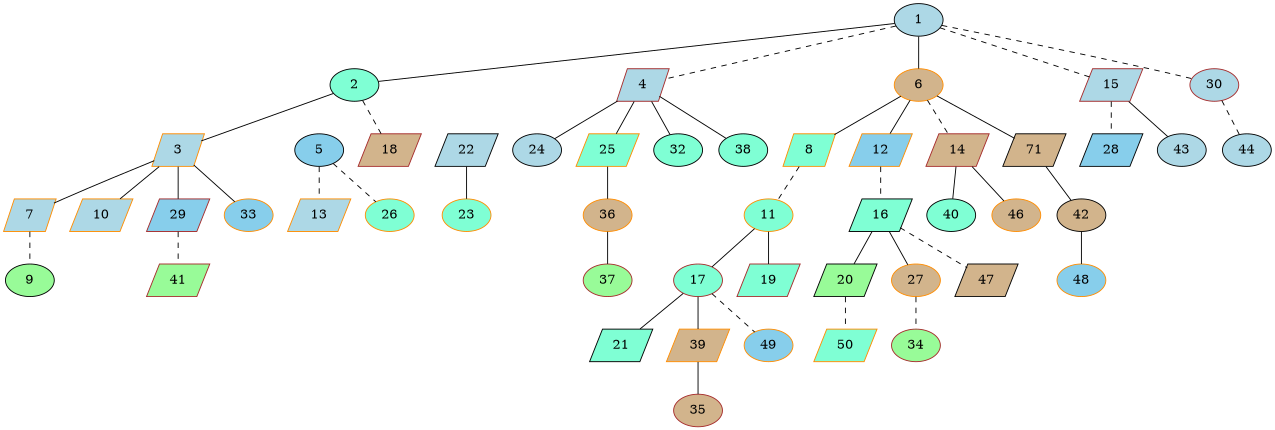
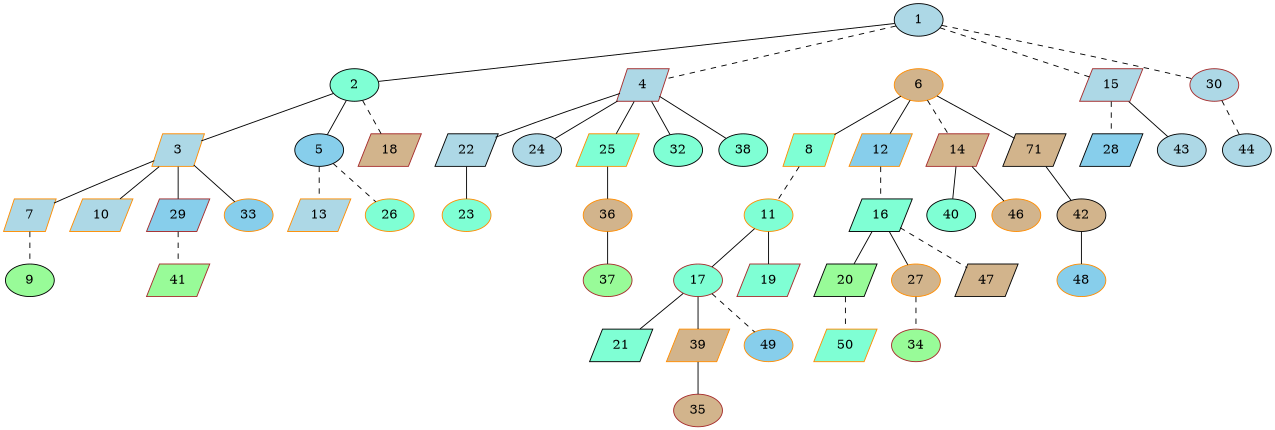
  graph {
    node [color=darkorange fillcolor=aquamarine shape=ellipse style=filled]
    edge [style=solid]
    1 [color=black fillcolor=lightblue]
    2 [color=black]
    4 [color=brown fillcolor=lightblue shape=parallelogram]
    6 [fillcolor=tan]
    15 [color=brown fillcolor=lightblue shape=parallelogram]
    30 [color=brown fillcolor=lightblue]
    3 [fillcolor=lightblue shape=parallelogram]
    5 [color=black fillcolor=skyblue]
    18 [color=brown fillcolor=tan shape=parallelogram]
    22 [color=black fillcolor=lightblue shape=parallelogram]
    24 [color=black fillcolor=lightblue]
    25 [shape=parallelogram]
    32 [color=black]
    38 [color=black]
    8 [shape=parallelogram]
    12 [fillcolor=skyblue shape=parallelogram]
    14 [color=brown fillcolor=tan shape=parallelogram]
    n18 [color=black fillcolor=tan label=71 shape=parallelogram]
    28 [color=black fillcolor=skyblue shape=parallelogram]
    43 [color=black fillcolor=lightblue]
    44 [color=black fillcolor=lightblue]
    7 [fillcolor=lightblue shape=parallelogram]
    10 [fillcolor=lightblue shape=parallelogram]
    29 [color=brown fillcolor=skyblue shape=parallelogram]
    33 [fillcolor=skyblue]
    13 [fillcolor=lightblue shape=parallelogram]
    26
    9 [color=black fillcolor=palegreen]
    41 [color=brown fillcolor=palegreen shape=parallelogram]
    23
    36 [fillcolor=tan]
    11
    16 [color=black shape=parallelogram]
    40 [color=black]
    46 [fillcolor=tan]
    42 [color=black fillcolor=tan]
    17 [color=brown]
    19 [color=brown shape=parallelogram]
    21 [color=black shape=parallelogram]
    39 [fillcolor=tan shape=parallelogram]
    49 [fillcolor=skyblue]
    20 [color=black fillcolor=palegreen shape=parallelogram]
    27 [fillcolor=tan]
    47 [color=black fillcolor=tan shape=parallelogram]
    50 [shape=parallelogram]
    34 [color=brown fillcolor=palegreen]
    35 [color=brown fillcolor=tan]
    37 [color=brown fillcolor=palegreen]
    48 [fillcolor=skyblue]
    1 -- 2
    1 -- 4 [style=dashed]
-   1 -- 6
    1 -- 15 [style=dashed]
    1 -- 30 [style=dashed]
    2 -- 3
+   2 -- 5
    2 -- 18 [style=dashed]
+   4 -- 22
    4 -- 24
    4 -- 25
    4 -- 32
    4 -- 38
    6 -- 8
    6 -- 12
    6 -- 14 [style=dashed]
    6 -- n18
    15 -- 28 [style=dashed]
    15 -- 43
    30 -- 44 [style=dashed]
    3 -- 7
    3 -- 10
    3 -- 29
    3 -- 33
    5 -- 13 [style=dashed]
    5 -- 26 [style=dashed]
    22 -- 23
    25 -- 36
    8 -- 11 [style=dashed]
    12 -- 16 [style=dashed]
    14 -- 40
    14 -- 46
    n18 -- 42
    7 -- 9 [style=dashed]
    29 -- 41 [style=dashed]
    36 -- 37
    11 -- 17
    11 -- 19
    16 -- 20
    16 -- 27
    16 -- 47 [style=dashed]
    42 -- 48
    17 -- 21
    17 -- 39
    17 -- 49 [style=dashed]
    39 -- 35
    20 -- 50 [style=dashed]
    27 -- 34 [style=dashed]
  }
